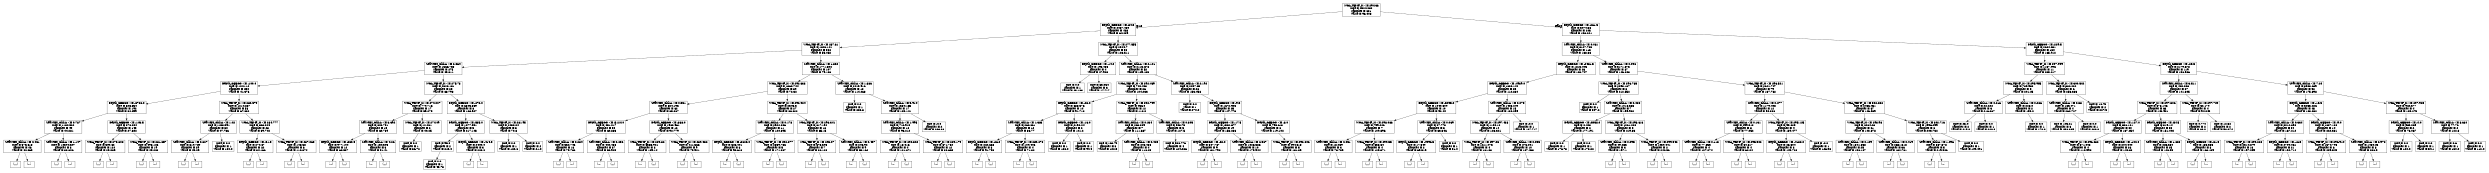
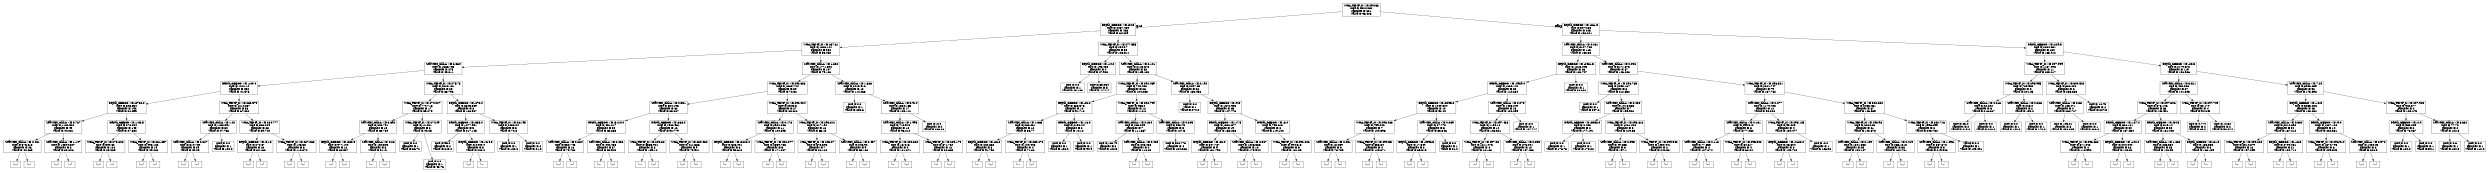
  digraph {
    node [shape=box]
    n1 [label="WOA_TEMP_K <= 294.36\nmse = 4524.038\nsamples = 681\nvalue = 96.403"]
    n2 [label="Depth_GEBCO <= -34.5\nmse = 2487.459\nsamples = 438\nvalue = 64.289"]
    n3 [label="Depth_GEBCO <= -261.5\nmse = 3074.38\nsamples = 243\nvalue = 153.221"]
    n4 [label="WOA_TEMP_K <= 287.61\nmse = 1846.141\nsamples = 382\nvalue = 55.052"]
    n5 [label="WOA_TEMP_K <= 277.555\nmse = 2544.7\nsamples = 56\nvalue = 123.511"]
    n6 [label="SeaWIFs_ChlrA <= 0.081\nmse = 3127.785\nsamples = 113\nvalue = 138.88"]
    n7 [label="Depth_GEBCO <= -229.5\nmse = 2684.031\nsamples = 130\nvalue = 165.912"]
    n8 [label="SeaWIFs_ChlrA <= 2.364\nmse = 1566.738\nsamples = 275\nvalue = 45.811"]
    n9 [label="SeaWIFs_ChlrA <= 1.832\nmse = 1771.692\nsamples = 107\nvalue = 79.136"]
    n10 [label="Depth_GEBCO <= -14.0\nmse = 193.486\nsamples = 4\nvalue = 27.903"]
    n11 [label="SeaWIFs_ChlrA <= 2.101\nmse = 2113.678\nsamples = 52\nvalue = 129.135"]
    n12 [label="Depth_GEBCO <= -100.0\nmse = 1041.12\nsamples = 250\nvalue = 41.376"]
    n13 [label="WOA_TEMP_K <= 275.78\nmse = 4623.131\nsamples = 25\nvalue = 88.793"]
    n14 [label="WOA_TEMP_K <= 292.333\nmse = 1360.744\nsamples = 89\nvalue = 72.32"]
    n15 [label="SeaWIFs_ChlrA <= 1.886\nmse = 2415.916\nsamples = 18\nvalue = 114.268"]
    n16 [label="Depth_GEBCO <= -3788.0\nmse = 648.354\nsamples = 192\nvalue = 32.099"]
    n17 [label="WOA_TEMP_K <= 280.579\nmse = 1214.857\nsamples = 58\nvalue = 67.882"]
    n18 [label="WOA_TEMP_K <= 274.007\nmse = 779.716\nsamples = 17\nvalue = 59.275"]
    n19 [label="Depth_GEBCO <= -273.0\nmse = 6543.369\nsamples = 8\nvalue = 163.927"]
    n20 [label="SeaWIFs_ChlrA <= 0.787\nmse = 1184.522\nsamples = 49\nvalue = 44.281"]
    n21 [label="Depth_GEBCO <= -143.5\nmse = 378.044\nsamples = 143\nvalue = 27.642"]
    n22 [label="SeaWIFs_ChlrA <= 1.42\nmse = 1153.591\nsamples = 30\nvalue = 47.736"]
    n23 [label="WOA_TEMP_K <= 284.777\nmse = 363.044\nsamples = 28\nvalue = 89.742"]
    n24 [label="SeaWIFs_ChlrA <= 0.461\nmse = 573.613\nsamples = 46\nvalue = 42.065"]
    n25 [label="SeaWIFs_ChlrA <= 1.147\nmse = 10394.507\nsamples = 3\nvalue = 83.606"]
    n26 [label="WOA_TEMP_K <= 273.608\nmse = 309.62\nsamples = 124\nvalue = 25.089"]
    n27 [label="WOA_TEMP_K <= 281.857\nmse = 495.126\nsamples = 19\nvalue = 45.223"]
    n28 [label="(...)"]
    n29 [label="(...)"]
    n30 [label="(...)"]
    n31 [label="(...)"]
    n32 [label="(...)"]
    n33 [label="(...)"]
    n34 [label="(...)"]
    n35 [label="(...)"]
    n36 [label="SeaWIFs_ChlrA <= 0.627\nmse = 819.789\nsamples = 29\nvalue = 45.09"]
    n37 [label="mse = 0.0\nsamples = 1\nvalue = 180.0"]
    n38 [label="Depth_GEBCO <= -51.5\nmse = 274.87\nsamples = 22\nvalue = 84.166"]
    n39 [label="WOA_TEMP_K <= 287.063\nmse = 148.58\nsamples = 6\nvalue = 110.374"]
    n40 [label="(...)"]
    n41 [label="(...)"]
    n42 [label="(...)"]
    n43 [label="(...)"]
    n44 [label="(...)"]
    n45 [label="(...)"]
    n46 [label="SeaWIFs_ChlrA <= 3.392\nmse = 808.751\nsamples = 15\nvalue = 60.739"]
    n47 [label="WOA_TEMP_K <= 274.09\nmse = 12.461\nsamples = 2\nvalue = 40.25"]
    n48 [label="Depth_GEBCO <= -535.0\nmse = 1077.551\nsamples = 5\nvalue = 217.143"]
    n49 [label="WOA_TEMP_K <= 281.95\nmse = 2480.04\nsamples = 3\nvalue = 70.8"]
    n50 [label="Depth_GEBCO <= -330.5\nmse = 977.144\nsamples = 12\nvalue = 63.537"]
    n51 [label="SeaWIFs_ChlrA <= 4.26\nmse = 134.305\nsamples = 3\nvalue = 51.41"]
    n52 [label="mse = 0.0\nsamples = 1\nvalue = 36.72"]
    n53 [label="mse = 0.0\nsamples = 1\nvalue = 43.78"]
    n54 [label="(...)"]
    n55 [label="(...)"]
    n56 [label="(...)"]
    n57 [label="(...)"]
    n58 [label="mse = 95.0\nsamples = 2\nvalue = 215.0"]
    n59 [label="Depth_GEBCO <= -414.5\nmse = 2400.0\nsamples = 3\nvalue = 220.0"]
    n60 [label="mse = 0.0\nsamples = 1\nvalue = 120.6"]
    n61 [label="mse = 0.0\nsamples = 2\nvalue = 21.0"]
    n62 [label="(...)"]
    n63 [label="(...)"]
    n64 [label="SeaWIFs_ChlrA <= 0.551\nmse = 824.195\nsamples = 62\nvalue = 65.867"]
    n65 [label="WOA_TEMP_K <= 292.924\nmse = 2345.3\nsamples = 27\nvalue = 88.622"]
    n66 [label="mse = 0.0\nsamples = 1\nvalue = 223.8"]
    n67 [label="SeaWIFs_ChlrA <= 5.914\nmse = 1534.165\nsamples = 17\nvalue = 105.141"]
    n68 [label="Depth_GEBCO <= -5124.0\nmse = 451.017\nsamples = 50\nvalue = 60.883"]
    n69 [label="Depth_GEBCO <= -868.0\nmse = 1980.961\nsamples = 12\nvalue = 92.779"]
    n70 [label="SeaWIFs_ChlrA <= 0.178\nmse = 2922.306\nsamples = 11\nvalue = 120.895"]
    n71 [label="WOA_TEMP_K <= 293.341\nmse = 617.194\nsamples = 16\nvalue = 65.15"]
    n72 [label="SeaWIFs_ChlrA <= 0.284\nmse = 352.746\nsamples = 13\nvalue = 75.786"]
    n73 [label="SeaWIFs_ChlrA <= 0.256\nmse = 402.456\nsamples = 37\nvalue = 56.925"]
    n74 [label="WOA_TEMP_K <= 289.82\nmse = 3365.921\nsamples = 3\nvalue = 139.14"]
    n75 [label="WOA_TEMP_K <= 289.432\nmse = 411.566\nsamples = 9\nvalue = 75.921"]
    n76 [label="(...)"]
    n77 [label="(...)"]
    n78 [label="(...)"]
    n79 [label="(...)"]
    n80 [label="(...)"]
    n81 [label="(...)"]
    n82 [label="(...)"]
    n83 [label="(...)"]
    n84 [label="Depth_GEBCO <= -3623.0\nmse = 526.401\nsamples = 6\nvalue = 90.613"]
    n85 [label="WOA_TEMP_K <= 292.877\nmse = 2839.736\nsamples = 5\nvalue = 171.367"]
    n86 [label="WOA_TEMP_K <= 293.07\nmse = 573.593\nsamples = 7\nvalue = 86.128"]
    n87 [label="SeaWIFs_ChlrA <= 0.457\nmse = 246.92\nsamples = 9\nvalue = 53.162"]
    n88 [label="(...)"]
    n89 [label="(...)"]
    n90 [label="(...)"]
    n91 [label="(...)"]
    n92 [label="(...)"]
    n93 [label="(...)"]
    n94 [label="(...)"]
    n95 [label="(...)"]
    n96 [label="SeaWIFs_ChlrA <= 1.995\nmse = 716.915\nsamples = 16\nvalue = 96.212"]
    n97 [label="mse = -0.0\nsamples = 2\nvalue = 203.36"]
    n98 [label="WOA_TEMP_K <= 290.302\nmse = 18.416\nsamples = 4\nvalue = 121.871"]
    n99 [label="WOA_TEMP_K <= 289.179\nmse = 671.764\nsamples = 12\nvalue = 88.665"]
    n100 [label="(...)"]
    n101 [label="(...)"]
    n102 [label="(...)"]
    n103 [label="(...)"]
    n104 [label="mse = 0.0\nsamples = 1\nvalue = 43.183"]
    n105 [label="mse = 63.054\nsamples = 3\nvalue = 17.717"]
    n106 [label="WOA_TEMP_K <= 292.469\nmse = 740.488\nsamples = 26\nvalue = 104.233"]
    n107 [label="SeaWIFs_ChlrA <= 2.192\nmse = 2257.65\nsamples = 26\nvalue = 153.458"]
    n108 [label="Depth_GEBCO <= -23.0\nmse = 688.376\nsamples = 14\nvalue = 91.718"]
    n109 [label="WOA_TEMP_K <= 292.799\nmse = 436.0\nsamples = 12\nvalue = 118.0"]
    n110 [label="mse = 0.0\nvalue = 1\nvalue = 270.0"]
    n111 [label="Depth_GEBCO <= -9.5\nmse = 1672.923\nsamples = 25\nvalue = 147.773"]
    n112 [label="SeaWIFs_ChlrA <= 1.383\nmse = 268.861\nsamples = 12\nvalue = 86.77"]
    n113 [label="Depth_GEBCO <= -16.0\nmse = 2190.24\nsamples = 2\nvalue = 141.2"]
    n114 [label="SeaWIFs_ChlrA <= 0.234\nmse = 263.889\nsamples = 7\nvalue = 111.667"]
    n115 [label="SeaWIFs_ChlrA <= 0.305\nmse = 543.75\nsamples = 5\nvalue = 127.5"]
    n116 [label="Depth_GEBCO <= -26.0\nmse = 222.668\nsamples = 8\nvalue = 91.753"]
    n117 [label="WOA_TEMP_K <= 289.278\nmse = 109.446\nsamples = 4\nvalue = 71.82"]
    n118 [label="mse = 0.0\nsamples = 1\nvalue = 188.0"]
    n119 [label="mse = 0.0\nsamples = 1\nvalue = 94.4"]
    n120 [label="(...)"]
    n121 [label="(...)"]
    n122 [label="(...)"]
    n123 [label="(...)"]
    n124 [label="mse = 168.75\nsamples = 3\nvalue = 102.5"]
    n125 [label="SeaWIFs_ChlrA <= 0.425\nmse = 248.438\nsamples = 4\nvalue = 116.25"]
    n126 [label="mse = 538.776\nsamples = 4\nvalue = 124.286"]
    n127 [label="(...)"]
    n128 [label="(...)"]
    n129 [label="Depth_GEBCO <= -17.5\nmse = 1582.677\nsamples = 19\nvalue = 158.286"]
    n130 [label="Depth_GEBCO <= -8.0\nmse = 795.613\nsamples = 6\nvalue = 119.102"]
    n131 [label="Depth_GEBCO <= -32.0\nmse = 647.767\nsamples = 9\nvalue = 131.798"]
    n132 [label="SeaWIFs_ChlrA <= 2.567\nmse = 1426.386\nsamples = 10\nvalue = 175.944"]
    n133 [label="WOA_TEMP_K <= 292.646\nmse = 494.318\nsamples = 5\nvalue = 131.89"]
    n134 [label="(...)"]
    n135 [label="(...)"]
    n136 [label="(...)"]
    n137 [label="(...)"]
    n138 [label="(...)"]
    n139 [label="(...)"]
    n140 [label="Depth_GEBCO <= -2431.5\nmse = 1813.045\nsamples = 26\nvalue = 108.747"]
    n141 [label="SeaWIFs_ChlrA <= 0.096\nmse = 3171.875\nsamples = 87\nvalue = 146.843"]
    n142 [label="WOA_TEMP_K <= 297.999\nmse = 1137.996\nsamples = 11\nvalue = 235.217"]
    n143 [label="Depth_GEBCO <= -25.5\nmse = 2179.678\nsamples = 119\nvalue = 156.906"]
    n144 [label="Depth_GEBCO <= -4989.0\nmse = 1600.144\nsamples = 25\nvalue = 112.884"]
+   n145 [label="mse = 0.0\nsamples = 1\nvalue = 36.364"]
    n146 [label="WOA_TEMP_K <= 296.765\nmse = 2093.167\nsamples = 8\nvalue = 212.552"]
    n147 [label="WOA_TEMP_K <= 296.521\nmse = 2641.747\nsamples = 79\nvalue = 137.762"]
    n148 [label="Depth_GEBCO <= -5095.0\nmse = 1040.309\nsamples = 10\nvalue = 92.44"]
    n149 [label="SeaWIFs_ChlrA <= 0.075\nmse = 1423.249\nsamples = 15\nvalue = 130.099"]
    n150 [label="WOA_TEMP_K <= 298.086\nmse = 799.226\nsamples = 7\nvalue = 109.896"]
    n151 [label="SeaWIFs_ChlrA <= 0.069\nmse = 87.778\nsamples = 3\nvalue = 63.346"]
    n152 [label="WOA_TEMP_K <= 297.438\nmse = 1154.18\nsamples = 14\nvalue = 123.321"]
    n153 [label="mse = -0.0\nsamples = 1\nvalue = 187.717"]
    n154 [label="SeaWIFs_ChlrA <= 0.051\nmse = 18.489\nsamples = 3\nvalue = 73.789"]
    n155 [label="WOA_TEMP_K <= 299.55\nmse = 335.64\nsamples = 4\nvalue = 125.371"]
    n156 [label="Depth_GEBCO <= -4996.5\nmse = 17.349\nsamples = 2\nvalue = 69.519"]
    n157 [label="mse = 0.0\nsamples = 1\nvalue = 51.0"]
    n158 [label="(...)"]
    n159 [label="(...)"]
    n160 [label="(...)"]
    n161 [label="(...)"]
    n162 [label="(...)"]
    n163 [label="(...)"]
    n164 [label="WOA_TEMP_K <= 297.03\nmse = 1211.475\nsamples = 4\nvalue = 161.38"]
    n165 [label="SeaWIFs_ChlrA <= 0.055\nmse = 275.291\nsamples = 10\nvalue = 107.463"]
    n166 [label="(...)"]
    n167 [label="(...)"]
    n168 [label="(...)"]
    n169 [label="(...)"]
    n170 [label="mse = 0.0\nsamples = 1\nvalue = 307.2"]
    n171 [label="SeaWIFs_ChlrA <= 0.088\nmse = 1018.556\nsamples = 7\nvalue = 199.932"]
    n172 [label="SeaWIFs_ChlrA <= 0.277\nmse = 1179.408\nsamples = 12\nvalue = 94.888"]
    n173 [label="WOA_TEMP_K <= 302.232\nmse = 2486.451\nsamples = 67\nvalue = 146.589"]
    n174 [label="Depth_GEBCO <= -5058.0\nmse = 0.423\nsamples = 2\nvalue = 177.191"]
    n175 [label="WOA_TEMP_K <= 298.613\nmse = 1061.008\nsamples = 5\nvalue = 219.83"]
    n176 [label="mse = 0.0\nsamples = 1\nvalue = 176.78"]
    n177 [label="mse = 0.0\nsamples = 1\nvalue = 178.22"]
    n178 [label="SeaWIFs_ChlrA <= 0.095\nmse = 49.285\nsamples = 3\nvalue = 197.1"]
    n179 [label="WOA_TEMP_K <= 299.542\nmse = 1039.441\nsamples = 2\nvalue = 242.56"]
    n180 [label="(...)"]
    n181 [label="(...)"]
    n182 [label="(...)"]
    n183 [label="(...)"]
    n184 [label="SeaWIFs_ChlrA <= 0.131\nmse = 499.513\nsamples = 8\nvalue = 77.052"]
    n185 [label="WOA_TEMP_K <= 295.125\nmse = 95.625\nsamples = 4\nvalue = 139.477"]
    n186 [label="WOA_TEMP_K <= 298.98\nmse = 2264.23\nsamples = 61\nvalue = 142.378"]
    n187 [label="WOA_TEMP_K <= 302.716\nmse = 1996.299\nsamples = 6\nvalue = 203.732"]
    n188 [label="SeaWIFs_ChlrA <= 0.113\nmse = 77.853\nsamples = 4\nvalue = 107.074"]
    n189 [label="WOA_TEMP_K <= 295.502\nmse = 34.317\nsamples = 4\nvalue = 62.04"]
    n190 [label="Depth_GEBCO <= -4188.0\nmse = 26.304\nsamples = 3\nvalue = 145.726"]
    n191 [label="mse = -0.0\nsamples = 1\nvalue = 126.98"]
    n192 [label="(...)"]
    n193 [label="(...)"]
    n194 [label="(...)"]
    n195 [label="(...)"]
    n196 [label="(...)"]
    n197 [label="(...)"]
    n198 [label="SeaWIFs_ChlrA <= 0.109\nmse = 1341.858\nsamples = 25\nvalue = 156.187"]
    n199 [label="SeaWIFs_ChlrA <= 0.419\nmse = 2681.318\nsamples = 36\nvalue = 132.761"]
    n200 [label="SeaWIFs_ChlrA <= 1.096\nmse = 587.378\nsamples = 5\nvalue = 219.506"]
-   n201 [label="mse = 0.0\nsamples = 1\nvalue = 109.091"]
+   n201 [label="value = 0.0\nsamples = 1\nvalue = 109.091"]
    n202 [label="(...)"]
    n203 [label="(...)"]
    n204 [label="(...)"]
    n205 [label="(...)"]
    n206 [label="(...)"]
    n207 [label="(...)"]
    n208 [label="WOA_TEMP_K <= 295.955\nmse = 785.938\nsamples = 5\nvalue = 201.25"]
    n209 [label="WOA_TEMP_K <= 300.542\nmse = 382.222\nsamples = 6\nvalue = 253.333"]
    n210 [label="SeaWIFs_ChlrA <= 3.511\nmse = 480.003\nsamples = 67\nvalue = 141.305"]
    n211 [label="SeaWIFs_ChlrA <= 7.24\nmse = 3563.689\nsamples = 52\nvalue = 175.398"]
    n212 [label="SeaWIFs_ChlrA <= 0.216\nmse = 22.222\nsamples = 3\nvalue = 216.667"]
    n213 [label="SeaWIFs_ChlrA <= 0.286\nmse = 225.0\nsamples = 2\nvalue = 155.0"]
    n214 [label="SeaWIFs_ChlrA <= 0.38\nmse = 183.471\nsamples = 4\nvalue = 262.727"]
    n215 [label="mse = 18.75\nsamples = 2\nvalue = 227.5"]
    n216 [label="mse = 25.0\nsamples = 2\nvalue = 215.0"]
    n217 [label="mse = 0.0\nsamples = 1\nvalue = 220.0"]
+   n218 [label="mse = 0.0\nsamples = 1\nvalue = 140.0"]
    n219 [label="mse = 0.0\nsamples = 1\nvalue = 170.0"]
    n220 [label="mse = 143.21\nsamples = 3\nvalue = 258.889"]
    n221 [label="mse = 0.0\nsamples = 1\nvalue = 280.0"]
    n222 [label="WOA_TEMP_K <= 297.306\nmse = 375.146\nsamples = 63\nvalue = 143.901"]
    n223 [label="WOA_TEMP_K <= 297.729\nmse = 32.179\nsamples = 4\nvalue = 94.045"]
    n224 [label="Depth_GEBCO <= -15.5\nmse = 3255.226\nsamples = 48\nvalue = 183.082"]
    n225 [label="WOA_TEMP_K <= 297.925\nmse = 922.377\nsamples = 4\nvalue = 105.275"]
    n226 [label="Depth_GEBCO <= -127.0\nmse = 336.181\nsamples = 30\nvalue = 137.254"]
    n227 [label="Depth_GEBCO <= -54.5\nmse = 319.14\nsamples = 33\nvalue = 151.002"]
    n228 [label="mse = 0.774\nsamples = 2\nvalue = 88.0"]
    n229 [label="mse = 12.52\nsamples = 2\nvalue = 98.074"]
    n230 [label="WOA_TEMP_K <= 296.682\nmse = 671.045\nsamples = 4\nvalue = 110.993"]
    n231 [label="Depth_GEBCO <= -100.0\nmse = 204.444\nsamples = 26\nvalue = 140.38"]
    n232 [label="SeaWIFs_ChlrA <= 1.823\nmse = 286.584\nsamples = 25\nvalue = 146.55"]
    n233 [label="Depth_GEBCO <= -31.5\nmse = 133.333\nsamples = 8\nvalue = 166.139"]
    n234 [label="(...)"]
    n235 [label="(...)"]
    n236 [label="(...)"]
    n237 [label="(...)"]
    n238 [label="(...)"]
    n239 [label="(...)"]
    n240 [label="(...)"]
    n241 [label="(...)"]
    n242 [label="SeaWIFs_ChlrA <= 0.334\nmse = 3012.898\nsamples = 34\nvalue = 167.212"]
    n243 [label="Depth_GEBCO <= -9.0\nmse = 1687.188\nsamples = 14\nvalue = 222.381"]
    n244 [label="Depth_GEBCO <= -4.0\nmse = 965.069\nsamples = 2\nvalue = 76.067"]
    n245 [label="SeaWIFs_ChlrA <= 8.684\nmse = 77.76\nsamples = 2\nvalue = 122.8"]
    n246 [label="WOA_TEMP_K <= 299.228\nmse = 2314.879\nsamples = 13\nvalue = 197.059"]
    n247 [label="Depth_GEBCO <= -16.5\nmse = 2709.061\nsamples = 21\nvalue = 152.714"]
    n248 [label="WOA_TEMP_K <= 296.914\nmse = 1574.793\nsamples = 6\nvalue = 209.545"]
    n249 [label="SeaWIFs_ChlrA <= 2.978\nmse = 1430.25\nsamples = 8\nvalue = 236.5"]
    n250 [label="(...)"]
    n251 [label="(...)"]
    n252 [label="(...)"]
    n253 [label="(...)"]
    n254 [label="(...)"]
    n255 [label="(...)"]
    n256 [label="(...)"]
    n257 [label="(...)"]
    n258 [label="mse = 0.0\nsamples = 1\nvalue = 120.0"]
    n259 [label="mse = 0.0\nsamples = 1\nvalue = 54.1"]
    n260 [label="mse = 0.6\nsamples = 1\nvalue = 130.0"]
    n261 [label="mse = 0.0\nsamples = 1\nvalue = 112.0"]
    n1 -> n2 [headlabel=True labelangle=45 labeldistance=2.5]
    n1 -> n3 [headlabel=False labelangle=-45 labeldistance=2.5]
    n2 -> n4
    n2 -> n5
    n3 -> n6
    n3 -> n7
    n4 -> n8
    n4 -> n9
    n5 -> n10
    n5 -> n11
    n6 -> n140
    n6 -> n141
    n7 -> n142
    n7 -> n143
    n8 -> n12
    n8 -> n13
    n9 -> n14
    n9 -> n15
    n10 -> n104
    n10 -> n105
    n11 -> n106
    n11 -> n107
    n12 -> n16
    n12 -> n17
    n13 -> n18
    n13 -> n19
    n14 -> n64
    n14 -> n65
    n15 -> n66
    n15 -> n67
    n16 -> n20
    n16 -> n21
    n17 -> n22
    n17 -> n23
    n18 -> n46
    n18 -> n47
    n19 -> n48
    n19 -> n49
    n20 -> n24
    n20 -> n25
    n21 -> n26
    n21 -> n27
    n22 -> n36
    n22 -> n37
    n23 -> n38
    n23 -> n39
    n24 -> n28
    n24 -> n29
    n25 -> n30
    n25 -> n31
    n26 -> n32
    n26 -> n33
    n27 -> n34
    n27 -> n35
    n36 -> n40
    n36 -> n41
    n38 -> n42
    n38 -> n43
    n39 -> n44
    n39 -> n45
    n46 -> n50
    n46 -> n51
    n47 -> n52
-   n58 -> n53
+   n47 -> n53
    n48 -> n58
    n48 -> n59
    n49 -> n60
    n49 -> n61
    n50 -> n54
    n50 -> n55
    n51 -> n56
    n51 -> n57
    n59 -> n62
    n59 -> n63
    n64 -> n68
    n64 -> n69
    n65 -> n70
    n65 -> n71
    n67 -> n96
    n67 -> n97
    n68 -> n72
    n68 -> n73
    n69 -> n74
    n69 -> n75
    n70 -> n84
    n70 -> n85
    n71 -> n86
    n71 -> n87
    n72 -> n76
    n72 -> n77
    n73 -> n78
    n73 -> n79
    n74 -> n80
    n74 -> n81
    n75 -> n82
    n75 -> n83
    n84 -> n88
    n84 -> n89
    n85 -> n90
    n85 -> n91
    n86 -> n92
    n86 -> n93
    n87 -> n94
    n87 -> n95
    n96 -> n98
    n96 -> n99
    n98 -> n100
    n98 -> n101
    n99 -> n102
    n99 -> n103
    n106 -> n108
    n106 -> n109
    n107 -> n110
    n107 -> n111
    n108 -> n112
    n108 -> n113
    n109 -> n114
    n109 -> n115
    n111 -> n129
    n111 -> n130
    n112 -> n116
    n112 -> n117
    n113 -> n118
    n113 -> n119
    n114 -> n124
    n114 -> n125
    n115 -> n126
    n116 -> n120
    n116 -> n121
    n117 -> n122
    n117 -> n123
    n125 -> n127
    n125 -> n128
    n129 -> n131
    n129 -> n132
    n130 -> n133
    n131 -> n134
    n131 -> n135
    n132 -> n136
    n132 -> n137
    n133 -> n138
    n133 -> n139
    n140 -> n144
+   n140 -> n145
    n141 -> n146
    n141 -> n147
    n142 -> n208
    n142 -> n209
    n143 -> n210
    n143 -> n211
    n144 -> n148
    n144 -> n149
    n146 -> n170
    n146 -> n171
    n147 -> n172
    n147 -> n173
    n148 -> n150
    n148 -> n151
    n149 -> n152
    n149 -> n153
    n150 -> n154
    n150 -> n155
    n151 -> n156
    n151 -> n157
    n152 -> n164
    n152 -> n165
    n154 -> n158
    n154 -> n159
    n155 -> n160
    n155 -> n161
    n156 -> n162
    n156 -> n163
    n164 -> n166
    n164 -> n167
    n165 -> n168
    n165 -> n169
    n171 -> n174
    n171 -> n175
    n172 -> n184
    n172 -> n185
    n173 -> n186
    n173 -> n187
    n174 -> n176
    n174 -> n177
    n175 -> n178
    n175 -> n179
    n178 -> n180
    n178 -> n181
    n179 -> n182
    n179 -> n183
    n184 -> n188
    n184 -> n189
    n185 -> n190
    n185 -> n191
    n186 -> n198
    n186 -> n199
    n187 -> n200
    n187 -> n201
    n188 -> n192
    n188 -> n193
    n189 -> n194
    n189 -> n195
    n190 -> n196
    n190 -> n197
    n198 -> n202
    n198 -> n203
    n199 -> n204
    n199 -> n205
    n200 -> n206
    n200 -> n207
    n208 -> n212
    n208 -> n213
    n209 -> n214
    n209 -> n215
    n210 -> n222
    n210 -> n223
    n211 -> n224
    n211 -> n225
    n212 -> n216
    n212 -> n217
+   n213 -> n218
    n213 -> n219
    n214 -> n220
    n214 -> n221
    n222 -> n226
    n222 -> n227
    n223 -> n228
    n223 -> n229
    n224 -> n242
    n224 -> n243
    n225 -> n244
    n225 -> n245
    n226 -> n230
    n226 -> n231
    n227 -> n232
    n227 -> n233
    n230 -> n234
    n230 -> n235
    n231 -> n236
    n231 -> n237
    n232 -> n238
    n232 -> n239
    n233 -> n240
    n233 -> n241
    n242 -> n246
    n242 -> n247
    n243 -> n248
    n243 -> n249
    n244 -> n258
    n244 -> n259
    n245 -> n260
    n245 -> n261
    n246 -> n250
    n246 -> n251
    n247 -> n252
    n247 -> n253
    n248 -> n254
    n248 -> n255
    n249 -> n256
    n249 -> n257
  }
